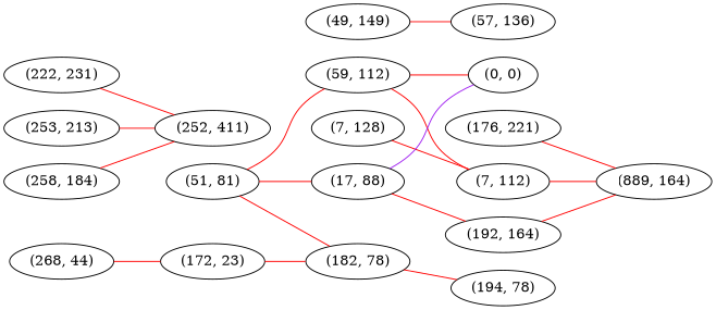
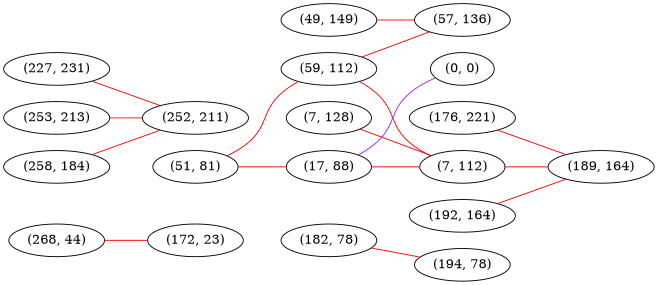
  graph {
    rankdir=LR
    edge [color=red weight=1]
    n1 [label="(49, 149)"]
    "(57, 136)"
    "(7, 128)"
    "(7, 112)"
-   "(189, 164)" [label="(889, 164)"]
+   "(189, 164)"
    n6 [label="(268, 44)"]
    "(172, 23)"
    "(182, 78)"
    "(51, 81)"
    "(59, 112)"
    "(17, 88)"
    "(194, 78)"
    "(0, 0)"
    "(176, 221)"
-   "(222, 231)"
-   "(252, 211)" [label="(252, 411)"]
+   "(222, 231)" [label="(227, 231)"]
+   "(252, 211)"
    "(253, 213)"
    "(192, 164)"
    "(258, 184)"
    n1 -- "(57, 136)"
    "(7, 128)" -- "(7, 112)"
    "(7, 112)" -- "(189, 164)"
    n6 -- "(172, 23)"
-   "(172, 23)" -- "(182, 78)"
    "(182, 78)" -- "(194, 78)"
-   "(51, 81)" -- "(182, 78)"
    "(51, 81)" -- "(59, 112)"
    "(51, 81)" -- "(17, 88)"
-   "(59, 112)" -- "(0, 0)"
+   "(59, 112)" -- "(57, 136)"
    "(59, 112)" -- "(7, 112)"
-   "(17, 88)" -- "(192, 164)"
+   "(17, 88)" -- "(7, 112)"
    "(17, 88)" -- "(0, 0)" [color=purple weight=4]
    "(176, 221)" -- "(189, 164)"
    "(222, 231)" -- "(252, 211)"
    "(253, 213)" -- "(252, 211)"
    "(192, 164)" -- "(189, 164)"
    "(258, 184)" -- "(252, 211)"
  }
